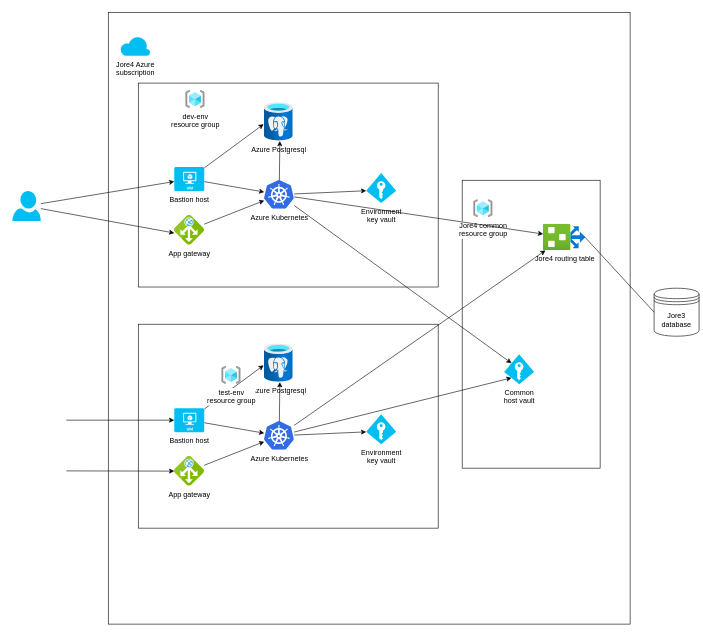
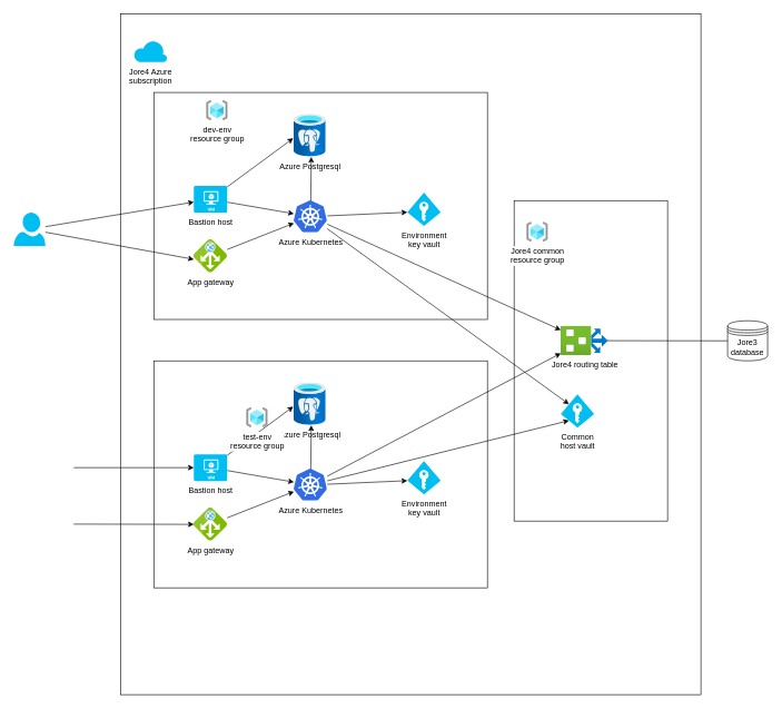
  <mxCell id="0" />
  <mxCell id="1" parent="0" />
  <mxCell id="2" value="" style="rounded=0;whiteSpace=wrap;html=1;" vertex="1" parent="1"><mxGeometry x="180" y="20" width="870" height="1020" as="geometry" /></mxCell>
  <mxCell id="3" value="" style="rounded=0;whiteSpace=wrap;html=1;" vertex="1" parent="1"><mxGeometry x="230" y="138" width="500" height="340" as="geometry" /></mxCell>
  <mxCell id="4" value="Azure Postgresql" style="aspect=fixed;html=1;points=[];align=center;image;fontSize=12;image=img/lib/azure2/databases/Azure_Database_PostgreSQL_Server.svg;" vertex="1" parent="1"><mxGeometry x="440" y="170.5" width="48" height="64" as="geometry" /></mxCell>
  <mxCell id="5" value="Environment&lt;br&gt;key vault" style="verticalLabelPosition=bottom;html=1;verticalAlign=top;align=center;strokeColor=none;fillColor=#00BEF2;shape=mxgraph.azure.access_control;" vertex="1" parent="1"><mxGeometry x="610" y="288" width="50" height="50" as="geometry" /></mxCell>
  <mxCell id="6" style="rounded=0;orthogonalLoop=1;jettySize=auto;html=1;entryX=0;entryY=0.59;entryDx=0;entryDy=0;entryPerimeter=0;" edge="1" parent="1" source="7" target="5"><mxGeometry relative="1" as="geometry" /></mxCell>
  <mxCell id="7" value="Azure Kubernetes" style="sketch=0;aspect=fixed;html=1;points=[];align=center;image;fontSize=12;image=img/lib/mscae/Kubernetes.svg;" vertex="1" parent="1"><mxGeometry x="440" y="300" width="50" height="48" as="geometry" /></mxCell>
  <mxCell id="8" style="rounded=0;orthogonalLoop=1;jettySize=auto;html=1;" edge="1" parent="1" source="9" target="7"><mxGeometry relative="1" as="geometry" /></mxCell>
  <mxCell id="9" value="App gateway" style="sketch=0;aspect=fixed;html=1;points=[];align=center;image;fontSize=12;image=img/lib/mscae/Application_Gateway.svg;" vertex="1" parent="1"><mxGeometry x="290" y="358" width="50" height="50" as="geometry" /></mxCell>
  <mxCell id="10" style="rounded=0;orthogonalLoop=1;jettySize=auto;html=1;" edge="1" parent="1" source="12" target="7"><mxGeometry relative="1" as="geometry" /></mxCell>
  <mxCell id="11" style="rounded=0;orthogonalLoop=1;jettySize=auto;html=1;entryX=-0.021;entryY=0.563;entryDx=0;entryDy=0;entryPerimeter=0;" edge="1" parent="1" source="12" target="4"><mxGeometry relative="1" as="geometry" /></mxCell>
  <mxCell id="12" value="Bastion host" style="verticalLabelPosition=bottom;html=1;verticalAlign=top;align=center;strokeColor=none;fillColor=#00BEF2;shape=mxgraph.azure.virtual_machine;" vertex="1" parent="1"><mxGeometry x="290" y="278" width="50" height="40" as="geometry" /></mxCell>
  <mxCell id="13" value="Jore4 Azure&lt;br&gt;subscription" style="verticalLabelPosition=bottom;html=1;verticalAlign=top;align=center;strokeColor=none;fillColor=#00BEF2;shape=mxgraph.azure.cloud;" vertex="1" parent="1"><mxGeometry x="200" y="60" width="50" height="32.5" as="geometry" /></mxCell>
  <mxCell id="14" style="rounded=0;orthogonalLoop=1;jettySize=auto;html=1;" edge="1" parent="1" source="16" target="12"><mxGeometry relative="1" as="geometry" /></mxCell>
  <mxCell id="15" style="rounded=0;orthogonalLoop=1;jettySize=auto;html=1;entryX=0;entryY=0.6;entryDx=0;entryDy=0;entryPerimeter=0;" edge="1" parent="1" source="16" target="9"><mxGeometry relative="1" as="geometry" /></mxCell>
  <mxCell id="16" value="" style="verticalLabelPosition=bottom;html=1;verticalAlign=top;align=center;strokeColor=none;fillColor=#00BEF2;shape=mxgraph.azure.user;" vertex="1" parent="1"><mxGeometry x="20" y="318" width="47.5" height="50" as="geometry" /></mxCell>
  <mxCell id="17" value="" style="endArrow=classic;html=1;rounded=0;entryX=0.542;entryY=1;entryDx=0;entryDy=0;entryPerimeter=0;" edge="1" parent="1" source="7" target="4"><mxGeometry width="50" height="50" relative="1" as="geometry"><mxPoint x="420" y="287" as="sourcePoint" /><mxPoint x="470" y="237" as="targetPoint" /></mxGeometry></mxCell>
  <mxCell id="18" value="dev-env&lt;br&gt;resource group" style="aspect=fixed;html=1;points=[];align=center;image;fontSize=12;image=img/lib/azure2/general/Resource_Groups.svg;fontFamily=Helvetica;fontColor=default;strokeColor=none;fillColor=none;gradientColor=none;" vertex="1" parent="1"><mxGeometry x="295" y="150" width="60" height="30" as="geometry" /></mxCell>
- <mxCell id="19" value="Jore3&lt;br&gt;database" style="shape=datastore;whiteSpace=wrap;html=1;" vertex="1" parent="1"><mxGeometry x="1090" y="480" width="75" height="80" as="geometry" /></mxCell>
+ <mxCell id="19" value="Jore3&lt;br&gt;database" style="shape=datastore;whiteSpace=wrap;html=1;" vertex="1" parent="1"><mxGeometry x="1090" y="480" width="60" height="60" as="geometry" /></mxCell>
  <mxCell id="20" value="" style="rounded=0;whiteSpace=wrap;html=1;" vertex="1" parent="1"><mxGeometry x="230" y="540" width="500" height="340" as="geometry" /></mxCell>
  <mxCell id="21" value="Azure Postgresql" style="aspect=fixed;html=1;points=[];align=center;image;fontSize=12;image=img/lib/azure2/databases/Azure_Database_PostgreSQL_Server.svg;" vertex="1" parent="1"><mxGeometry x="440" y="572.5" width="48" height="64" as="geometry" /></mxCell>
  <mxCell id="22" value="Environment&lt;br&gt;key vault" style="verticalLabelPosition=bottom;html=1;verticalAlign=top;align=center;strokeColor=none;fillColor=#00BEF2;shape=mxgraph.azure.access_control;" vertex="1" parent="1"><mxGeometry x="610" y="690" width="50" height="50" as="geometry" /></mxCell>
  <mxCell id="23" style="rounded=0;orthogonalLoop=1;jettySize=auto;html=1;entryX=0;entryY=0.59;entryDx=0;entryDy=0;entryPerimeter=0;" edge="1" parent="1" source="24" target="22"><mxGeometry relative="1" as="geometry" /></mxCell>
  <mxCell id="24" value="Azure Kubernetes" style="sketch=0;aspect=fixed;html=1;points=[];align=center;image;fontSize=12;image=img/lib/mscae/Kubernetes.svg;" vertex="1" parent="1"><mxGeometry x="440" y="702" width="50" height="48" as="geometry" /></mxCell>
  <mxCell id="25" style="rounded=0;orthogonalLoop=1;jettySize=auto;html=1;" edge="1" parent="1" source="26" target="24"><mxGeometry relative="1" as="geometry" /></mxCell>
  <mxCell id="26" value="App gateway" style="sketch=0;aspect=fixed;html=1;points=[];align=center;image;fontSize=12;image=img/lib/mscae/Application_Gateway.svg;" vertex="1" parent="1"><mxGeometry x="290" y="760" width="50" height="50" as="geometry" /></mxCell>
  <mxCell id="27" style="rounded=0;orthogonalLoop=1;jettySize=auto;html=1;" edge="1" parent="1" source="29" target="24"><mxGeometry relative="1" as="geometry" /></mxCell>
  <mxCell id="28" style="rounded=0;orthogonalLoop=1;jettySize=auto;html=1;entryX=-0.021;entryY=0.563;entryDx=0;entryDy=0;entryPerimeter=0;" edge="1" parent="1" source="29" target="21"><mxGeometry relative="1" as="geometry" /></mxCell>
  <mxCell id="29" value="Bastion host" style="verticalLabelPosition=bottom;html=1;verticalAlign=top;align=center;strokeColor=none;fillColor=#00BEF2;shape=mxgraph.azure.virtual_machine;" vertex="1" parent="1"><mxGeometry x="290" y="680" width="50" height="40" as="geometry" /></mxCell>
  <mxCell id="30" value="" style="endArrow=classic;html=1;rounded=0;entryX=0.542;entryY=1;entryDx=0;entryDy=0;entryPerimeter=0;" edge="1" parent="1" source="24" target="21"><mxGeometry width="50" height="50" relative="1" as="geometry"><mxPoint x="420" y="689" as="sourcePoint" /><mxPoint x="470" y="639" as="targetPoint" /></mxGeometry></mxCell>
  <mxCell id="31" value="" style="endArrow=classic;html=1;rounded=0;entryX=0;entryY=0.5;entryDx=0;entryDy=0;entryPerimeter=0;" edge="1" parent="1" target="29"><mxGeometry width="50" height="50" relative="1" as="geometry"><mxPoint x="110" y="700" as="sourcePoint" /><mxPoint x="130" y="700" as="targetPoint" /></mxGeometry></mxCell>
  <mxCell id="32" value="" style="endArrow=classic;html=1;rounded=0;" edge="1" parent="1" target="26"><mxGeometry width="50" height="50" relative="1" as="geometry"><mxPoint x="110" y="784.58" as="sourcePoint" /><mxPoint x="290" y="784.58" as="targetPoint" /></mxGeometry></mxCell>
  <mxCell id="33" value="test-env&lt;br&gt;resource group" style="aspect=fixed;html=1;points=[];align=center;image;fontSize=12;image=img/lib/azure2/general/Resource_Groups.svg;fontFamily=Helvetica;fontColor=default;strokeColor=none;fillColor=none;gradientColor=none;" vertex="1" parent="1"><mxGeometry x="355" y="610" width="60" height="30" as="geometry" /></mxCell>
  <mxCell id="34" value="" style="shape=image;html=1;verticalAlign=top;verticalLabelPosition=bottom;labelBackgroundColor=#ffffff;imageAspect=0;aspect=fixed;image=https://cdn4.iconfinder.com/data/icons/essential-app-1/16/dot-more-menu-hide-128.png;rotation=90;" vertex="1" parent="1"><mxGeometry x="420.5" y="920" width="89" height="89" as="geometry" /></mxCell>
  <mxCell id="35" value="" style="rounded=0;whiteSpace=wrap;html=1;" vertex="1" parent="1"><mxGeometry x="770" y="300" width="230" height="480" as="geometry" /></mxCell>
  <mxCell id="36" value="Jore4 common&lt;br&gt;resource group" style="aspect=fixed;html=1;points=[];align=center;image;fontSize=12;image=img/lib/azure2/general/Resource_Groups.svg;fontFamily=Helvetica;fontColor=default;strokeColor=none;fillColor=none;gradientColor=none;" vertex="1" parent="1"><mxGeometry x="775" y="332" width="60" height="30" as="geometry" /></mxCell>
- <mxCell id="37" value="Jore4 routing table" style="aspect=fixed;html=1;points=[];align=center;image;fontSize=12;image=img/lib/azure2/networking/Route_Filters.svg;" vertex="1" parent="1"><mxGeometry x="905" y="373" width="71" height="44" as="geometry" /></mxCell>
+ <mxCell id="37" value="Jore4 routing table" style="aspect=fixed;html=1;points=[];align=center;image;fontSize=12;image=img/lib/azure2/networking/Route_Filters.svg;" vertex="1" parent="1"><mxGeometry x="840" y="488" width="71" height="44" as="geometry" /></mxCell>
  <mxCell id="38" style="rounded=0;orthogonalLoop=1;jettySize=auto;html=1;entryX=0;entryY=0.5;entryDx=0;entryDy=0;exitX=0.981;exitY=0.496;exitDx=0;exitDy=0;exitPerimeter=0;endArrow=none;" edge="1" parent="1" source="37" target="19"><mxGeometry relative="1" as="geometry"><mxPoint x="660" y="387.998" as="sourcePoint" /><mxPoint x="1010" y="546.585" as="targetPoint" /></mxGeometry></mxCell>
  <mxCell id="39" style="rounded=0;orthogonalLoop=1;jettySize=auto;html=1;" edge="1" parent="1" source="7" target="37"><mxGeometry relative="1" as="geometry"><mxPoint x="670" y="523.379" as="sourcePoint" /><mxPoint x="840" y="485.241" as="targetPoint" /></mxGeometry></mxCell>
  <mxCell id="40" style="rounded=0;orthogonalLoop=1;jettySize=auto;html=1;" edge="1" parent="1" source="24" target="37"><mxGeometry relative="1" as="geometry"><mxPoint x="530" y="675.379" as="sourcePoint" /><mxPoint x="650" y="670" as="targetPoint" /></mxGeometry></mxCell>
  <mxCell id="41" value="Common&lt;br&gt;host vault" style="verticalLabelPosition=bottom;html=1;verticalAlign=top;align=center;strokeColor=none;fillColor=#00BEF2;shape=mxgraph.azure.access_control;" vertex="1" parent="1"><mxGeometry x="840" y="590" width="50" height="50" as="geometry" /></mxCell>
  <mxCell id="42" style="rounded=0;orthogonalLoop=1;jettySize=auto;html=1;entryX=0.245;entryY=0.3;entryDx=0;entryDy=0;entryPerimeter=0;" edge="1" parent="1" source="7" target="41"><mxGeometry relative="1" as="geometry"><mxPoint x="500" y="345.328" as="sourcePoint" /><mxPoint x="850" y="503.915" as="targetPoint" /></mxGeometry></mxCell>
  <mxCell id="43" style="rounded=0;orthogonalLoop=1;jettySize=auto;html=1;entryX=0.245;entryY=0.79;entryDx=0;entryDy=0;entryPerimeter=0;" edge="1" parent="1" source="24" target="41"><mxGeometry relative="1" as="geometry"><mxPoint x="500" y="722.845" as="sourcePoint" /><mxPoint x="850" y="538.68" as="targetPoint" /></mxGeometry></mxCell>
